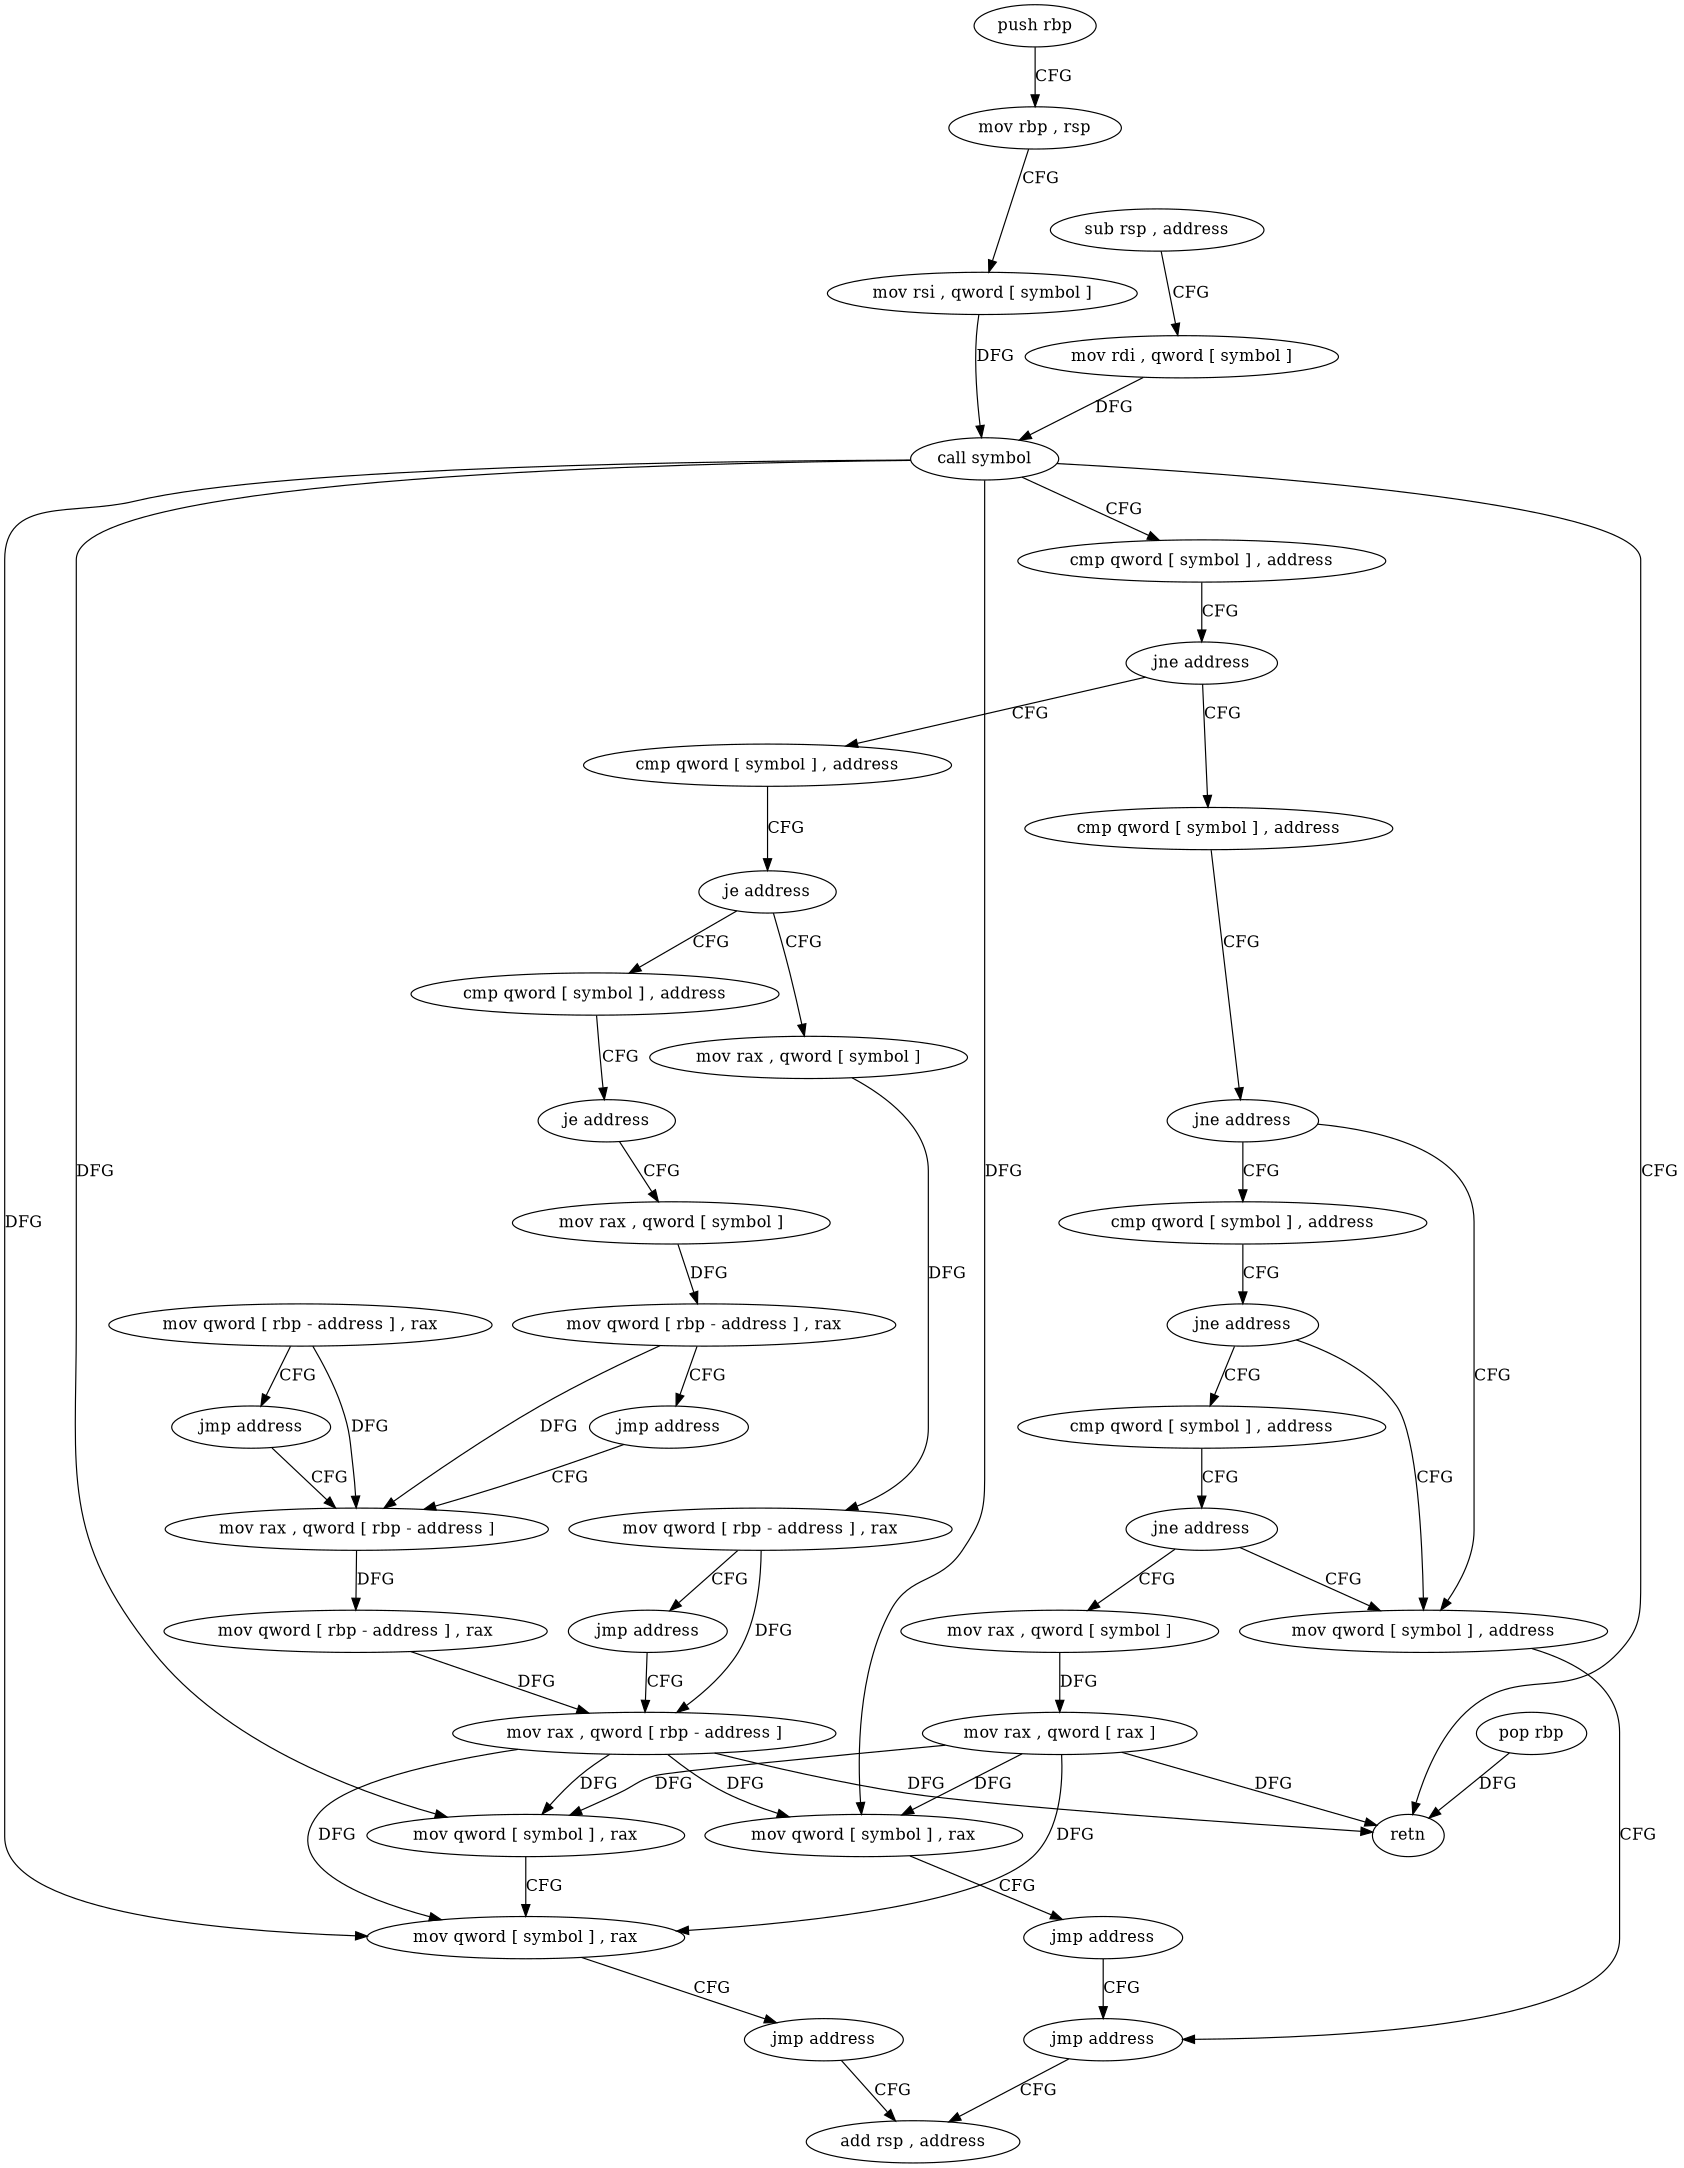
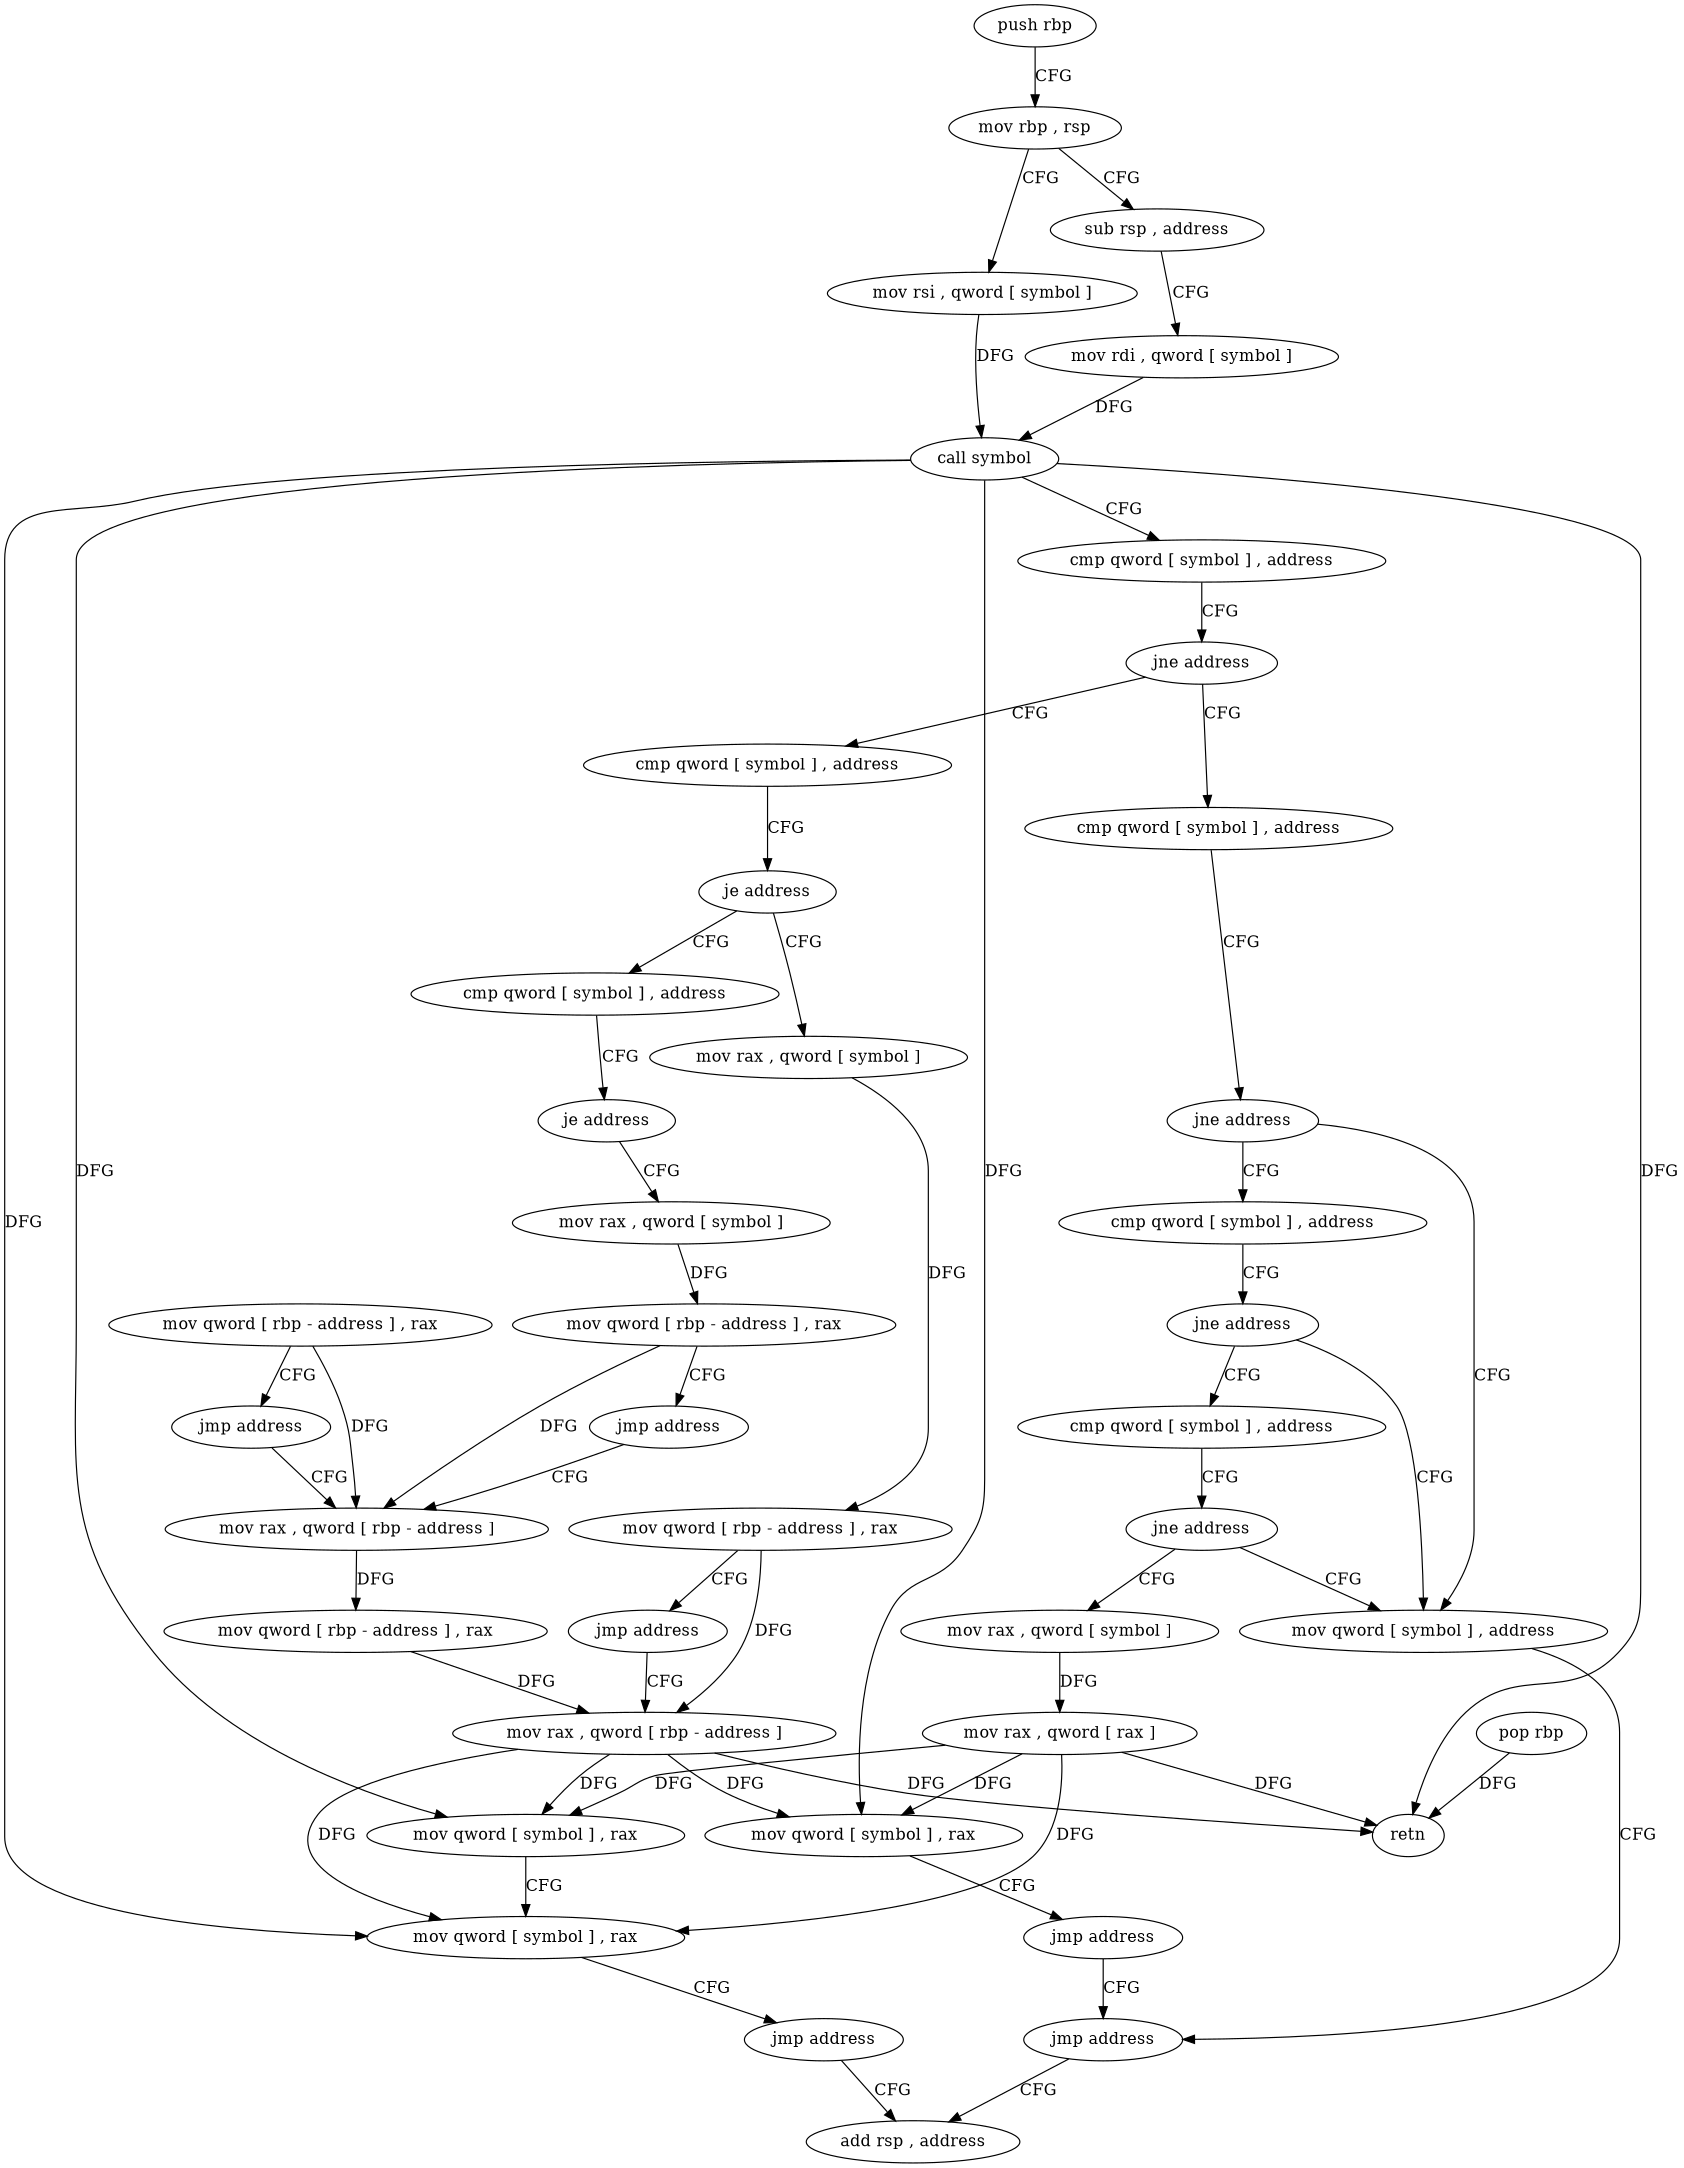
  digraph {
    n1 [label="push rbp"]
    n2 [label="mov rbp , rsp"]
    n3 [label="sub rsp , address"]
    n4 [label="mov rsi , qword [ symbol ]"]
    n5 [label="mov rdi , qword [ symbol ]"]
    n6 [label="call symbol"]
    n7 [label="cmp qword [ symbol ] , address"]
    n8 [label=retn]
    n9 [label="mov qword [ symbol ] , rax"]
    n10 [label="mov qword [ symbol ] , rax"]
    n11 [label="mov qword [ symbol ] , rax"]
    n12 [label="jne address"]
    n13 [label="jmp address"]
    n14 [label="jmp address"]
    n15 [label="cmp qword [ symbol ] , address"]
    n16 [label="cmp qword [ symbol ] , address"]
    n17 [label="jne address"]
    n18 [label="je address"]
    n19 [label="mov qword [ symbol ] , address"]
    n20 [label="cmp qword [ symbol ] , address"]
    n21 [label="cmp qword [ symbol ] , address"]
    n22 [label="mov rax , qword [ symbol ]"]
    n23 [label="jmp address"]
    n24 [label="jne address"]
    n25 [label="add rsp , address"]
    n26 [label="cmp qword [ symbol ] , address"]
    n27 [label="je address"]
    n28 [label="mov qword [ rbp - address ] , rax"]
    n29 [label="mov rax , qword [ symbol ]"]
    n30 [label="jmp address"]
    n31 [label="mov rax , qword [ rbp - address ]"]
    n32 [label="jne address"]
    n33 [label="mov rax , qword [ symbol ]"]
    n34 [label="mov qword [ rbp - address ] , rax"]
    n35 [label="mov qword [ rbp - address ] , rax"]
    n36 [label="jmp address"]
    n37 [label="mov rax , qword [ rbp - address ]"]
    n38 [label="jmp address"]
    n39 [label="pop rbp"]
    n40 [label="mov rax , qword [ rax ]"]
    n41 [label="mov qword [ rbp - address ] , rax"]
    n1 -> n2 [label=CFG]
+   n2 -> n3 [label=CFG]
    n2 -> n4 [label=CFG]
    n3 -> n5 [label=CFG]
    n4 -> n6 [label=DFG]
    n5 -> n6 [label=DFG]
    n6 -> n7 [label=CFG]
-   n6 -> n8 [label=CFG]
+   n6 -> n8 [label=DFG]
    n6 -> n9 [label=DFG]
    n6 -> n10 [label=DFG]
    n6 -> n11 [label=DFG]
    n7 -> n12 [label=CFG]
    n9 -> n10 [label=CFG]
    n10 -> n13 [label=CFG]
    n11 -> n14 [label=CFG]
    n12 -> n15 [label=CFG]
    n12 -> n16 [label=CFG]
    n13 -> n25 [label=CFG]
    n14 -> n23 [label=CFG]
    n15 -> n17 [label=CFG]
    n16 -> n18 [label=CFG]
    n17 -> n19 [label=CFG]
    n17 -> n20 [label=CFG]
    n18 -> n21 [label=CFG]
    n18 -> n22 [label=CFG]
    n19 -> n23 [label=CFG]
    n20 -> n24 [label=CFG]
    n21 -> n27 [label=CFG]
    n22 -> n28 [label=DFG]
    n23 -> n25 [label=CFG]
    n24 -> n19 [label=CFG]
    n24 -> n26 [label=CFG]
    n26 -> n32 [label=CFG]
    n27 -> n29 [label=CFG]
    n28 -> n30 [label=CFG]
    n28 -> n31 [label=DFG]
    n29 -> n34 [label=DFG]
    n30 -> n31 [label=CFG]
    n31 -> n8 [label=DFG]
    n31 -> n9 [label=DFG]
    n31 -> n10 [label=DFG]
    n31 -> n11 [label=DFG]
    n32 -> n19 [label=CFG]
    n32 -> n33 [label=CFG]
    n33 -> n40 [label=DFG]
    n34 -> n37 [label=DFG]
    n34 -> n38 [label=CFG]
    n35 -> n36 [label=CFG]
    n35 -> n37 [label=DFG]
    n36 -> n37 [label=CFG]
    n37 -> n41 [label=DFG]
    n38 -> n37 [label=CFG]
    n39 -> n8 [label=DFG]
    n40 -> n8 [label=DFG]
    n40 -> n9 [label=DFG]
    n40 -> n10 [label=DFG]
    n40 -> n11 [label=DFG]
    n41 -> n31 [label=DFG]
  }
